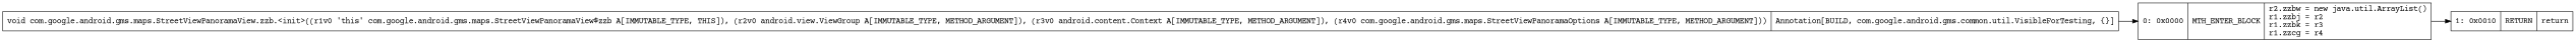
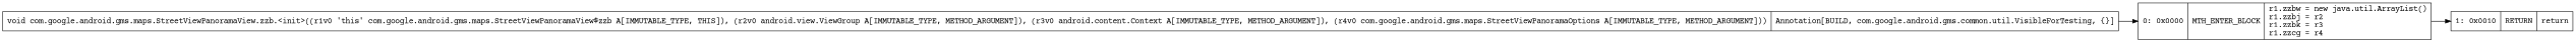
  digraph {
    rankdir=LR
    fontname="Courier Prime"
    node [shape=record fontname="Courier Prime"]
    edge [fontname="Courier Prime"]
-   n1 [label="{0\:\ 0x0000|MTH_ENTER_BLOCK\l|r2.zzbw = new java.util.ArrayList()\lr1.zzbj = r2\lr1.zzbk = r3\lr1.zzcg = r4\l}"]
+   n1 [label="{0\:\ 0x0000|MTH_ENTER_BLOCK\l|r1.zzbw = new java.util.ArrayList()\lr1.zzbj = r2\lr1.zzbk = r3\lr1.zzcg = r4\l}"]
    n2 [label="{1\:\ 0x0010|RETURN\l|return\l}"]
    n3 [label="{void com.google.android.gms.maps.StreetViewPanoramaView.zzb.\<init\>((r1v0 'this' com.google.android.gms.maps.StreetViewPanoramaView$zzb A[IMMUTABLE_TYPE, THIS]), (r2v0 android.view.ViewGroup A[IMMUTABLE_TYPE, METHOD_ARGUMENT]), (r3v0 android.content.Context A[IMMUTABLE_TYPE, METHOD_ARGUMENT]), (r4v0 com.google.android.gms.maps.StreetViewPanoramaOptions A[IMMUTABLE_TYPE, METHOD_ARGUMENT]))  | Annotation[BUILD, com.google.android.gms.common.util.VisibleForTesting, \{\}]\l}"]
    n1 -> n2
    n3 -> n1
  }
